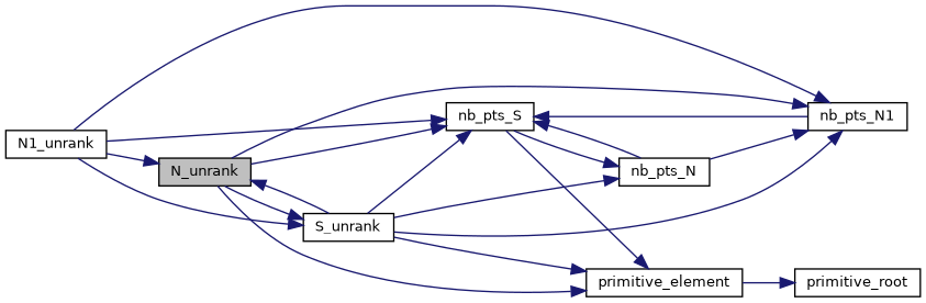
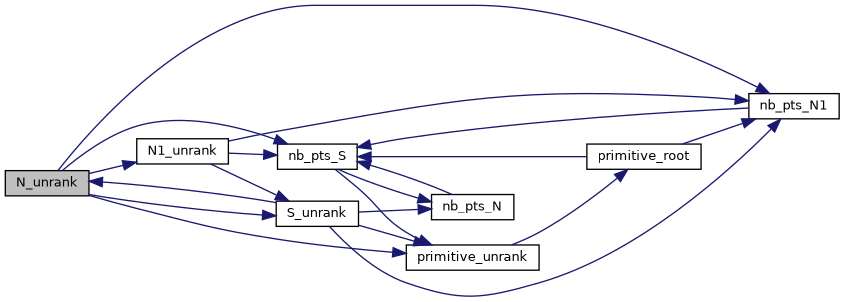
  digraph {
    rankdir=LR
    node [color=black fillcolor=white fontname=Helvetica fontsize=10 shape=record style=filled]
    edge [color=midnightblue fontname=Helvetica fontsize=10 labelfontname=Helvetica labelfontsize=10 style=solid]
    n1 [fillcolor=grey75 fontcolor=black height=0.2 label=N_unrank width=0.4]
    n2 [height=0.2 label=nb_pts_S width=0.4]
    n3 [height=0.2 label=nb_pts_N1 width=0.4]
    n4 [height=0.2 label=S_unrank width=0.4]
    n5 [height=0.2 label=N1_unrank width=0.4]
-   n6 [height=0.2 label=primitive_element width=0.4]
+   n6 [height=0.2 label=primitive_unrank width=0.4]
    n7 [height=0.2 label=nb_pts_N width=0.4]
    n8 [height=0.2 label=primitive_root width=0.4]
    n1 -> n2
    n1 -> n3
    n1 -> n4
-   n5 -> n1
+   n1 -> n5
    n1 -> n6
    n2 -> n6
    n2 -> n7
    n3 -> n2
    n4 -> n1
-   n4 -> n2
+   n8 -> n2
    n4 -> n3
    n4 -> n6
    n4 -> n7
    n5 -> n2
    n5 -> n3
    n5 -> n4
    n6 -> n8
    n7 -> n2
-   n7 -> n3
+   n8 -> n3
  }
